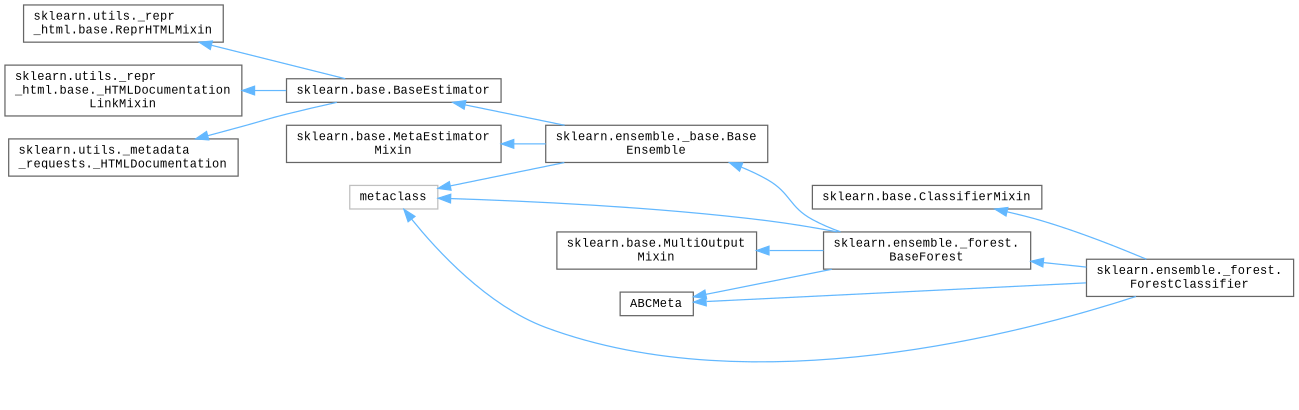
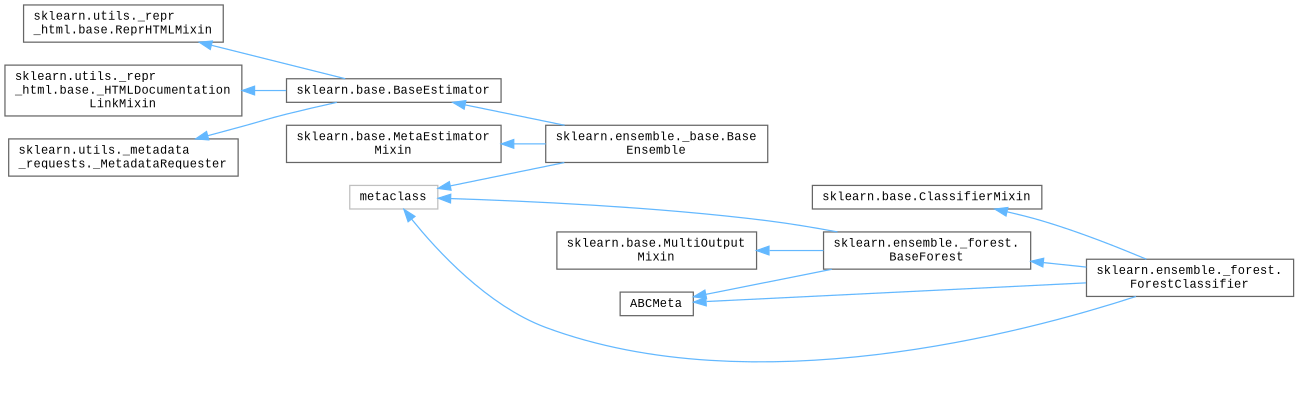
  digraph {
    fontname="Liberation Mono"
    rankdir=LR
    node [color=gray40 fillcolor=white fontname="Liberation Mono" fontsize=10 shape=box style=filled]
    edge [color=steelblue1 dir=back fontname="Liberation Mono" fontsize=10 labelfontname=Helvetica labelfontsize=10 style=solid]
    n1 [height=0.2 label="sklearn.ensemble._forest.\lForestClassifier" width=0.4]
    n2 [height=0.2 label="sklearn.base.ClassifierMixin" width=0.4]
    n3 [height=0.2 label="sklearn.ensemble._forest.\lBaseForest" width=0.4]
    n4 [height=0.2 label="sklearn.base.MultiOutput\lMixin" width=0.4]
    n5 [height=0.2 label="sklearn.ensemble._base.Base\lEnsemble" width=0.4]
    n6 [height=0.2 label="sklearn.base.MetaEstimator\lMixin" width=0.4]
    n7 [height=0.2 label="sklearn.base.BaseEstimator" width=0.4]
    n8 [height=0.2 label="sklearn.utils._repr\l_html.base.ReprHTMLMixin" width=0.4]
    n9 [height=0.2 label="sklearn.utils._repr\l_html.base._HTMLDocumentation\lLinkMixin" width=0.4]
-   n10 [height=0.2 label="sklearn.utils._metadata\l_requests._HTMLDocumentation" width=0.4]
+   n10 [height=0.2 label="sklearn.utils._metadata\l_requests._MetadataRequester" width=0.4]
    n11 [color=grey75 height=0.2 label=metaclass width=0.4]
    n12 [height=0.2 label=ABCMeta width=0.4]
    n2 -> n1
    n3 -> n1
    n4 -> n3
-   n5 -> n3
    n6 -> n5
    n7 -> n5
    n8 -> n7
    n9 -> n7
    n10 -> n7
    n11 -> n1
    n11 -> n3
    n11 -> n5
    n12 -> n1
    n12 -> n3
  }
